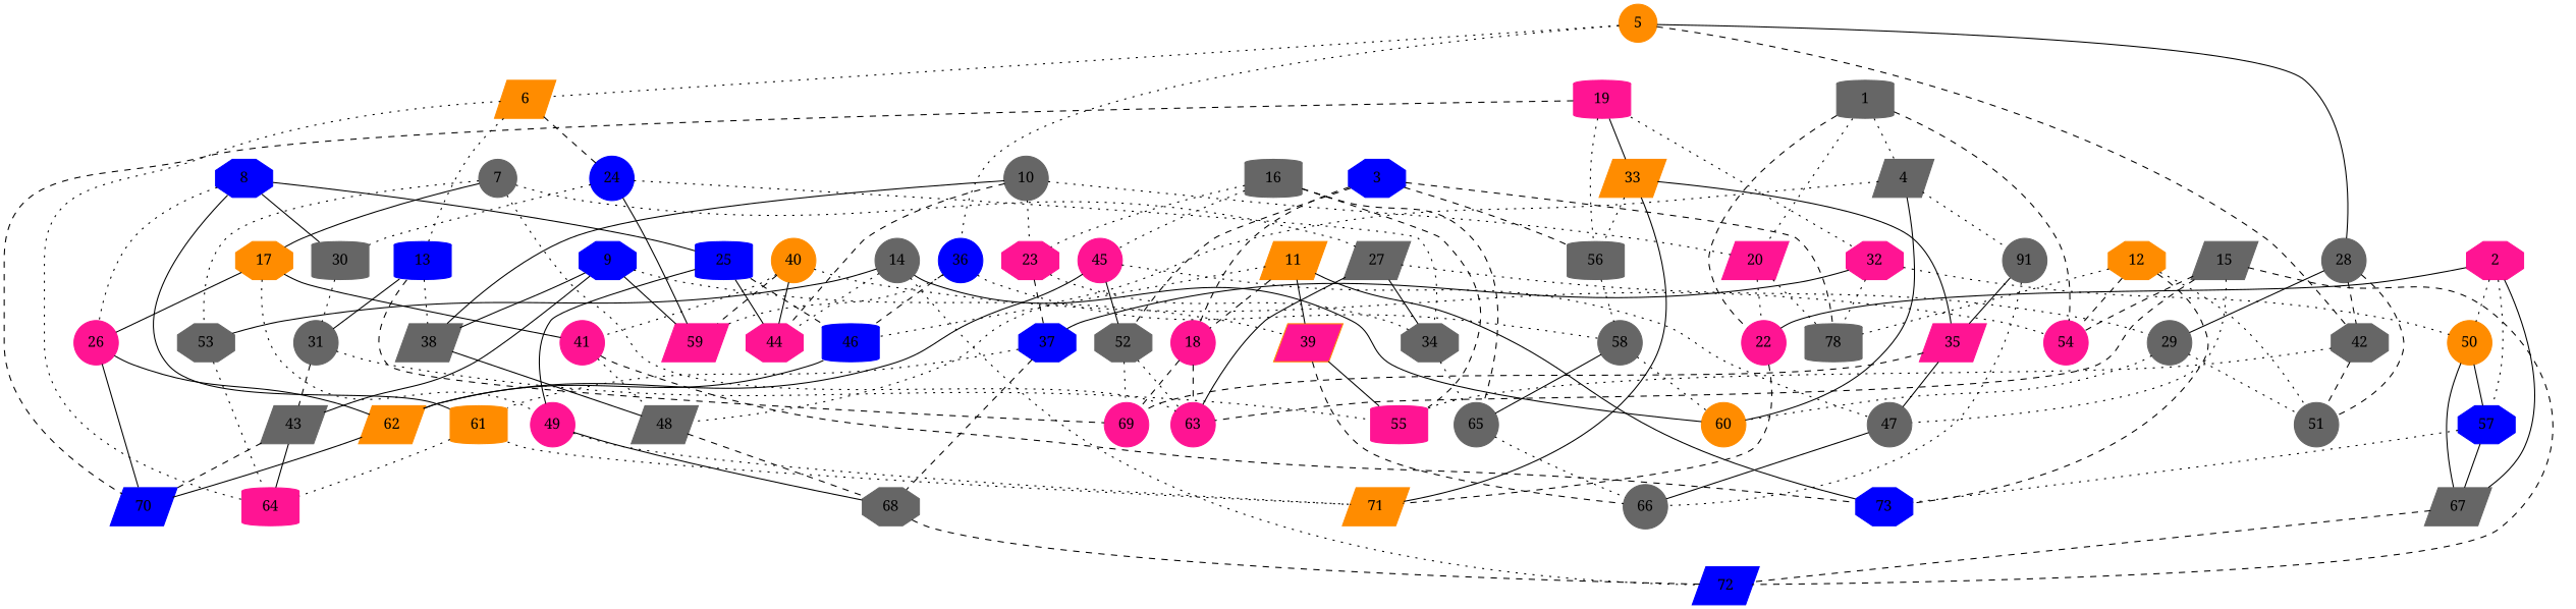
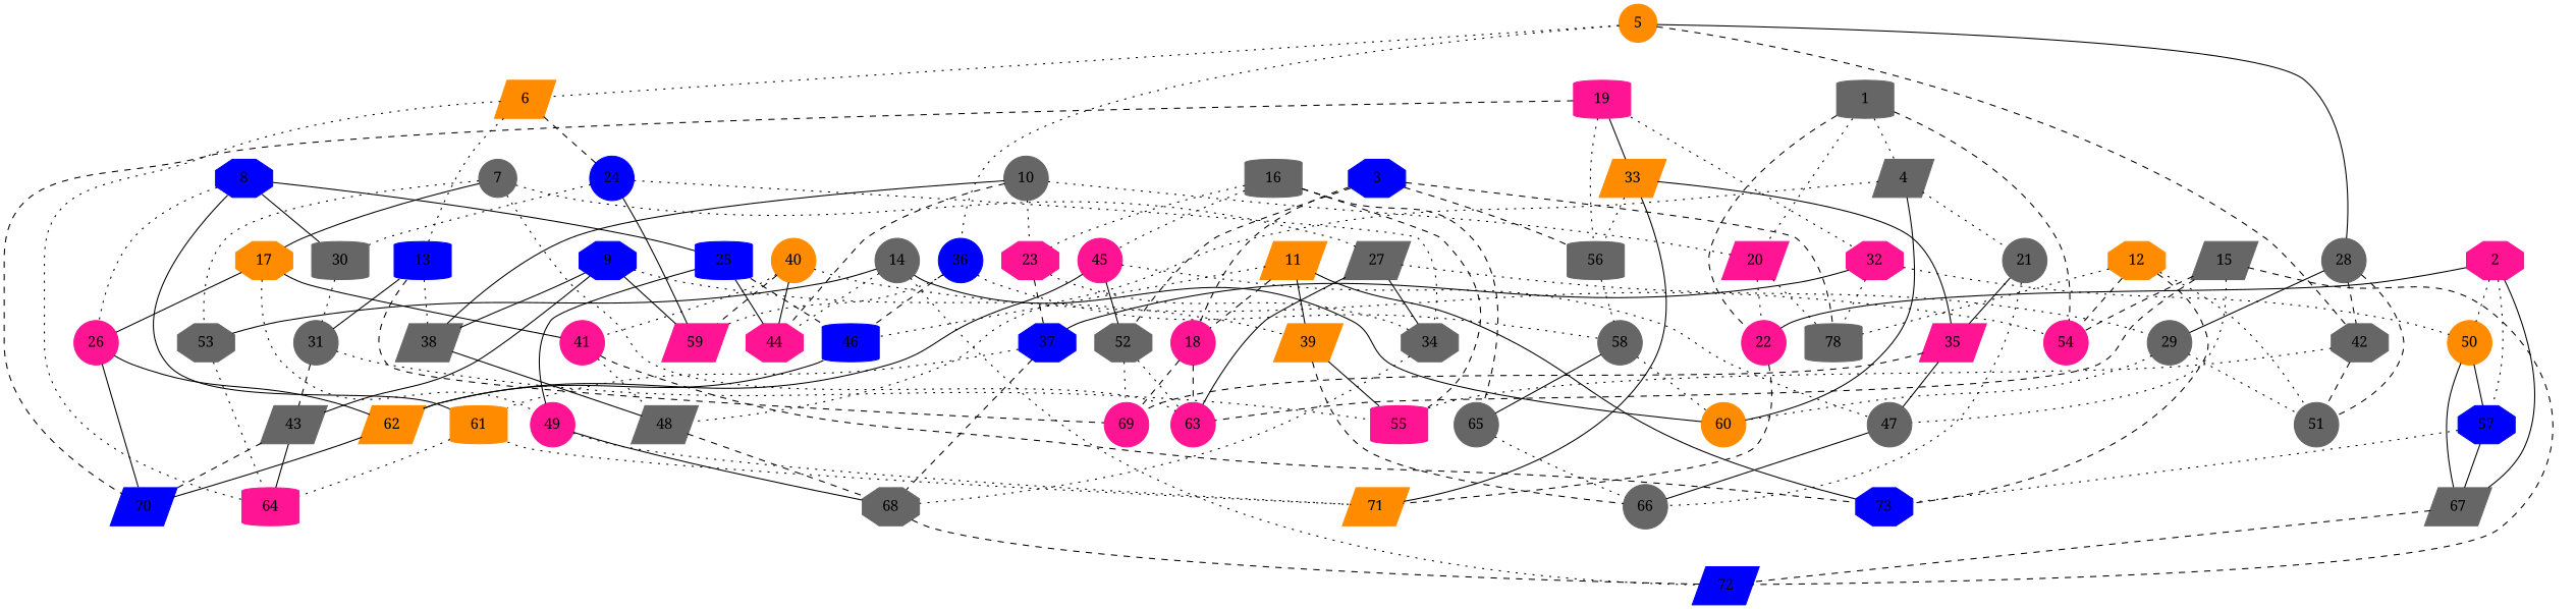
  graph {
    fontname="Noto Serif"
    node [color=gray40 fontname="Noto Serif" shape=circle style=filled]
    edge [fontname="Noto Serif" style=dotted]
    1 [shape=cylinder]
    4 [shape=parallelogram]
    20 [color=deeppink shape=parallelogram]
    22 [color=deeppink]
    54 [color=deeppink]
-   21 [label=91]
+   21
    48 [shape=parallelogram]
    60 [color=darkorange]
    n9 [label=78 shape=cylinder]
    71 [color=darkorange shape=parallelogram]
    2 [color=deeppink shape=octagon]
    50 [color=darkorange]
    57 [color=blue shape=octagon]
    67 [shape=parallelogram]
    73 [color=blue shape=octagon]
    72 [color=blue shape=parallelogram]
    3 [color=blue shape=octagon]
    18 [color=deeppink]
    52 [shape=octagon]
    56 [shape=cylinder]
    63 [color=deeppink]
    69 [color=deeppink]
    58
    35 [color=deeppink shape=parallelogram]
    66
    68 [shape=octagon]
    5 [color=darkorange]
    6 [color=darkorange shape=parallelogram]
    28
    36 [color=blue]
    42 [shape=octagon]
    13 [color=blue shape=cylinder]
    24 [color=blue]
    64 [color=deeppink shape=cylinder]
    51
    29
    59 [color=deeppink shape=parallelogram]
    46 [color=blue shape=cylinder]
    55 [color=deeppink shape=cylinder]
    38 [shape=parallelogram]
    31
    30 [shape=cylinder]
    34 [shape=octagon]
    17 [color=darkorange shape=octagon]
    7
    27 [shape=parallelogram]
    53 [shape=octagon]
    26 [color=deeppink]
    41 [color=deeppink]
    49 [color=deeppink]
    8 [color=blue shape=octagon]
    25 [color=blue shape=cylinder]
    61 [color=darkorange shape=cylinder]
    44 [color=deeppink shape=octagon]
    70 [color=blue shape=parallelogram]
    62 [color=darkorange shape=parallelogram]
    9 [color=blue shape=octagon]
-   39 [color=darkorange shape=parallelogram fillcolor=deeppink]
+   39 [color=darkorange shape=parallelogram]
    43 [shape=parallelogram]
    10
    23 [color=deeppink shape=octagon]
    37 [color=blue shape=octagon]
    11 [color=darkorange shape=parallelogram]
    12 [color=darkorange shape=octagon]
    14
    15 [shape=parallelogram]
    47
    16 [shape=cylinder]
    45 [color=deeppink]
    65
    19 [color=deeppink shape=cylinder]
    32 [color=deeppink shape=octagon]
    33 [color=darkorange shape=parallelogram]
    40 [color=darkorange]
    1 -- 4
    1 -- 20
    1 -- 22 [style=dashed]
    1 -- 54 [style=dashed]
    4 -- 21
    4 -- 48
    4 -- 60 [style=solid]
    20 -- 22
    20 -- n9
    22 -- 71 [style=dashed]
    21 -- 35 [style=solid]
    21 -- 66
    48 -- 68 [style=dashed]
    2 -- 22 [style=solid]
    2 -- 50
    2 -- 57
    2 -- 67 [style=solid]
    50 -- 57 [style=solid]
    50 -- 67 [style=solid]
    57 -- 67 [style=solid]
    57 -- 73
    67 -- 72 [style=dashed]
    3 -- n9 [style=dashed]
    3 -- 18 [style=dashed]
    3 -- 52 [style=dashed]
    3 -- 56 [style=dashed]
    18 -- 63 [style=dashed]
    18 -- 69 [style=dashed]
    52 -- 63
    52 -- 69
    56 -- 58
    58 -- 60
    58 -- 65 [style=solid]
    35 -- 69 [style=dashed]
    35 -- 47 [style=solid]
    68 -- 72 [style=dashed]
    5 -- 6
    5 -- 28 [style=solid]
    5 -- 36
    5 -- 42 [style=dashed]
    6 -- 13
    6 -- 24 [style=dashed]
    6 -- 64
    28 -- 42 [style=dashed]
    28 -- 51 [style=dashed]
    28 -- 29 [style=solid]
    36 -- 58
    36 -- 59
    36 -- 46 [style=dashed]
    42 -- 51 [style=dashed]
    42 -- 55
    13 -- 69 [style=dashed]
    13 -- 38
    13 -- 31 [style=solid]
    24 -- 59 [style=solid]
    24 -- 30
    24 -- 34
    29 -- 60
    29 -- 51
    46 -- 62 [style=solid]
    38 -- 48 [style=solid]
    31 -- 55
    31 -- 43 [style=dashed]
    30 -- 31
-   34 -- 65
+   34 -- 68
    17 -- 26 [style=solid]
    17 -- 41 [style=solid]
    17 -- 49
    7 -- 63
    7 -- 17 [style=solid]
    7 -- 27
    7 -- 53
    27 -- 63 [style=solid]
    27 -- 29
    27 -- 34 [style=solid]
    53 -- 64
    26 -- 70 [style=solid]
    26 -- 62 [style=solid]
    41 -- 48
    41 -- 73 [style=dashed]
    49 -- 71
    49 -- 68 [style=solid]
    8 -- 30 [style=solid]
    8 -- 26
    8 -- 25 [style=solid]
    8 -- 61 [style=solid]
    25 -- 46 [style=dashed]
    25 -- 49 [style=solid]
    25 -- 44 [style=solid]
    61 -- 71
    61 -- 64
    62 -- 70 [style=solid]
    9 -- 59 [style=solid]
    9 -- 38 [style=solid]
    9 -- 39
    9 -- 43 [style=solid]
    39 -- 66 [style=dashed]
    39 -- 55 [style=solid]
    43 -- 64 [style=solid]
    43 -- 70 [style=dashed]
    10 -- 20
    10 -- 38 [style=solid]
    10 -- 44 [style=dashed]
    10 -- 23
    23 -- 34
    23 -- 37 [style=dashed]
    37 -- 68 [style=dashed]
    37 -- 61
    11 -- 73 [style=solid]
    11 -- 18 [style=dashed]
    11 -- 46
    11 -- 39 [style=solid]
    12 -- 54 [style=dashed]
    12 -- n9
    12 -- 73 [style=dashed]
    12 -- 51
    14 -- 60 [style=solid]
    14 -- 72
    14 -- 53 [style=solid]
    14 -- 44
    15 -- 54 [style=dashed]
    15 -- 72 [style=dashed]
    15 -- 63 [style=dashed]
    15 -- 47
    47 -- 66 [style=solid]
    16 -- 55 [style=dashed]
    16 -- 23
    16 -- 45
    16 -- 65 [style=dashed]
    45 -- 52 [style=solid]
    45 -- 62 [style=solid]
    45 -- 47
    65 -- 66
    19 -- 56
    19 -- 70 [style=dashed]
    19 -- 32
    19 -- 33 [style=solid]
    32 -- n9
    32 -- 50
    32 -- 37 [style=solid]
    33 -- 71 [style=solid]
    33 -- 56
    33 -- 35 [style=solid]
    40 -- 54
    40 -- 59 [style=dashed]
    40 -- 41
    40 -- 44 [style=solid]
  }
